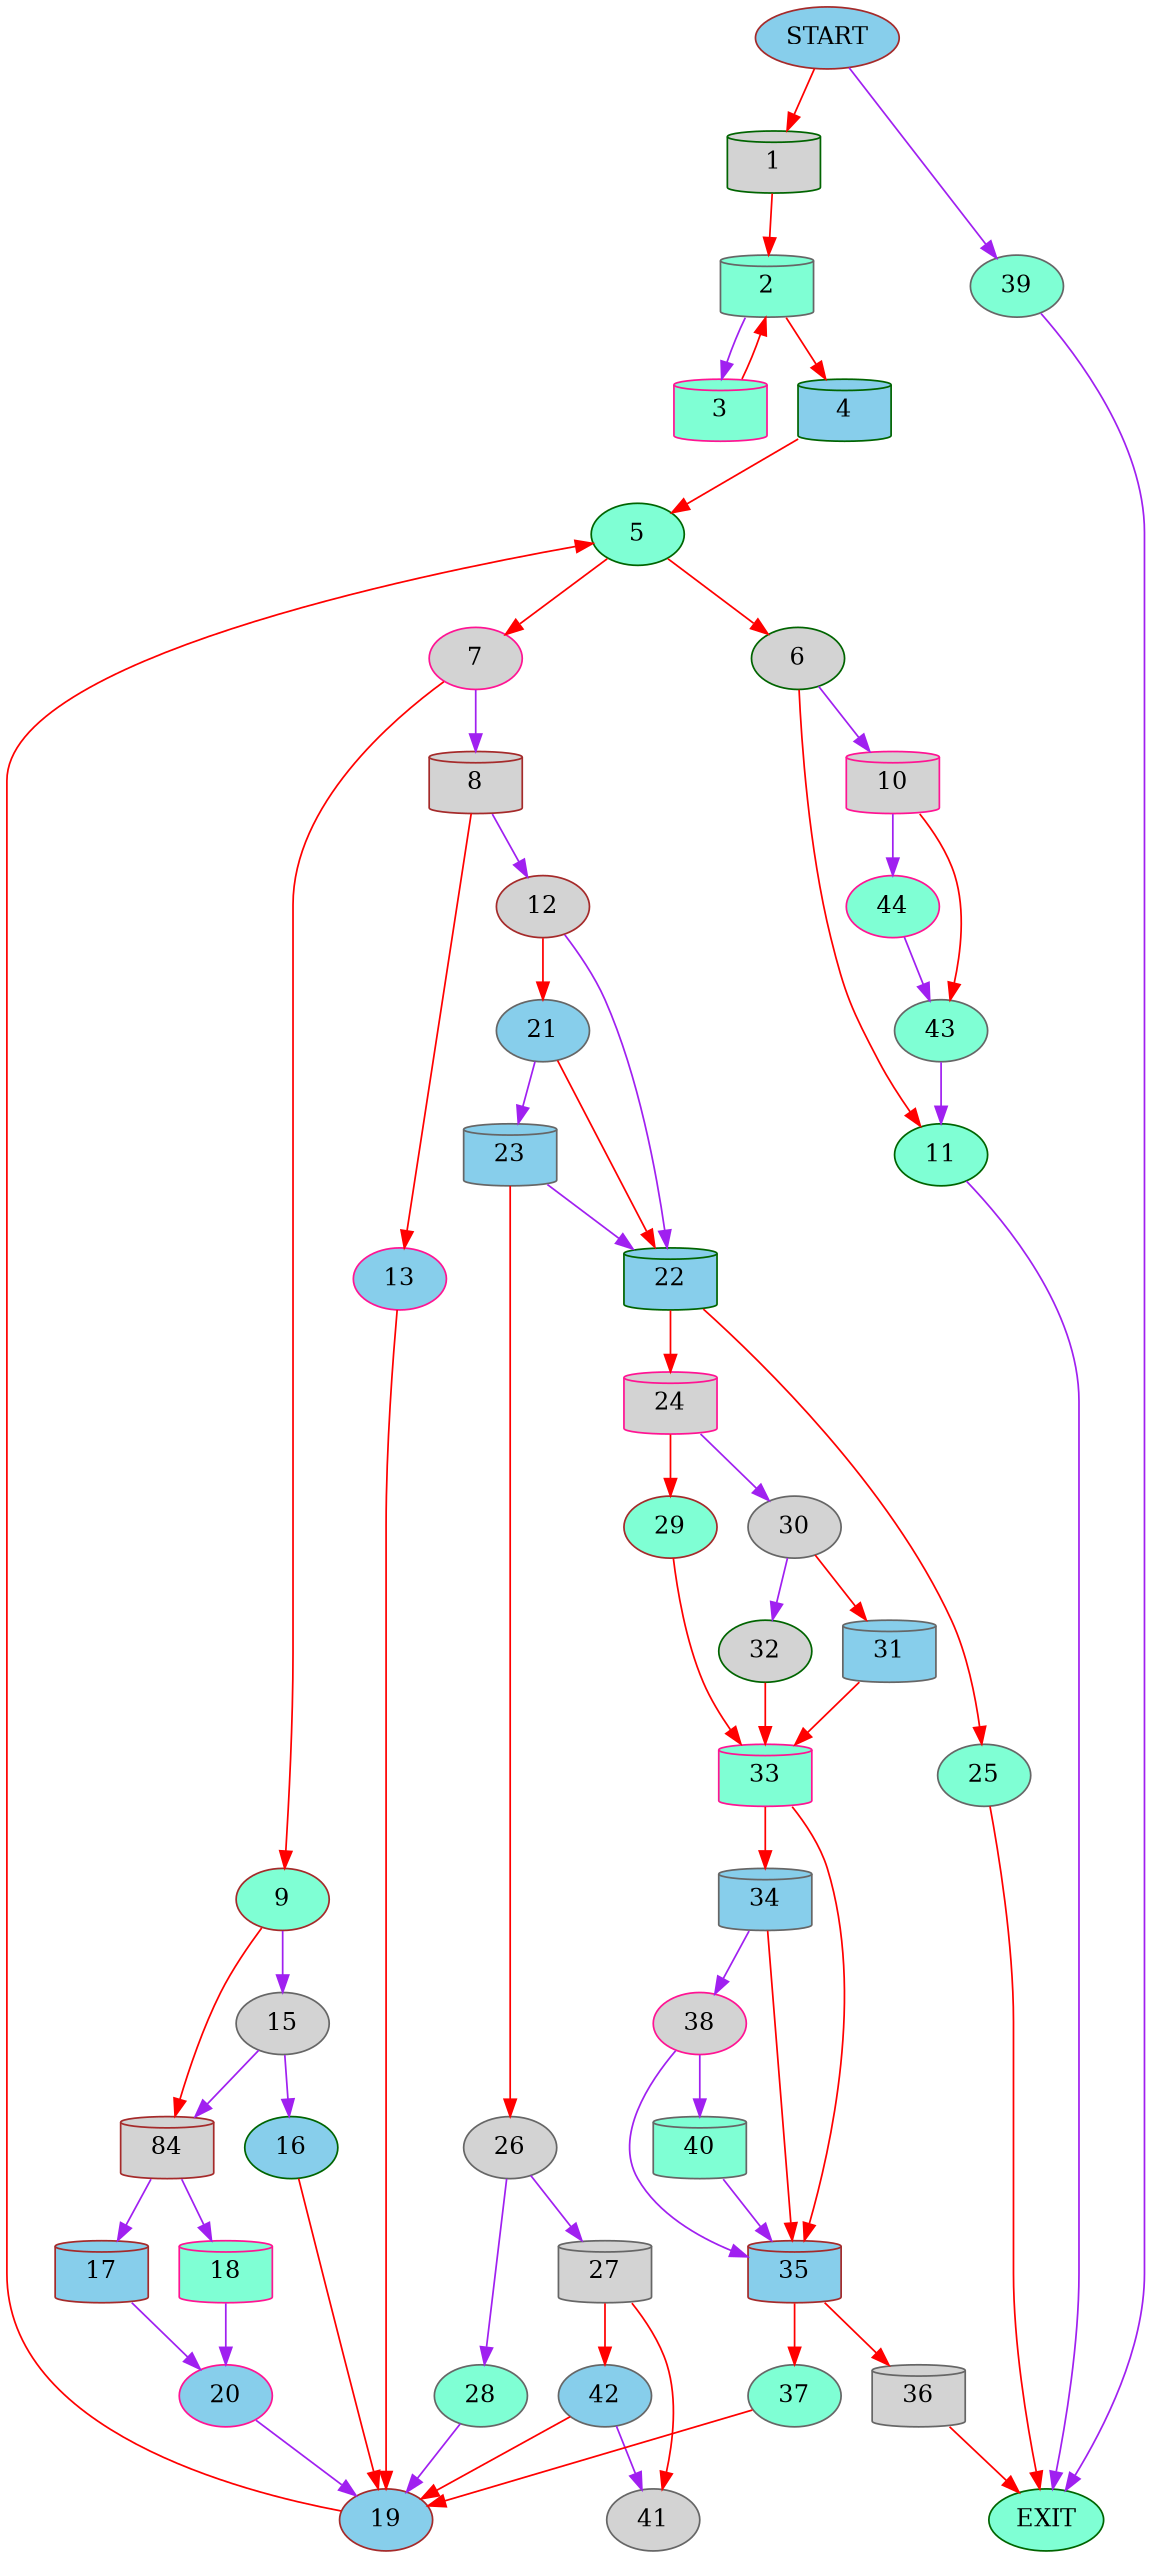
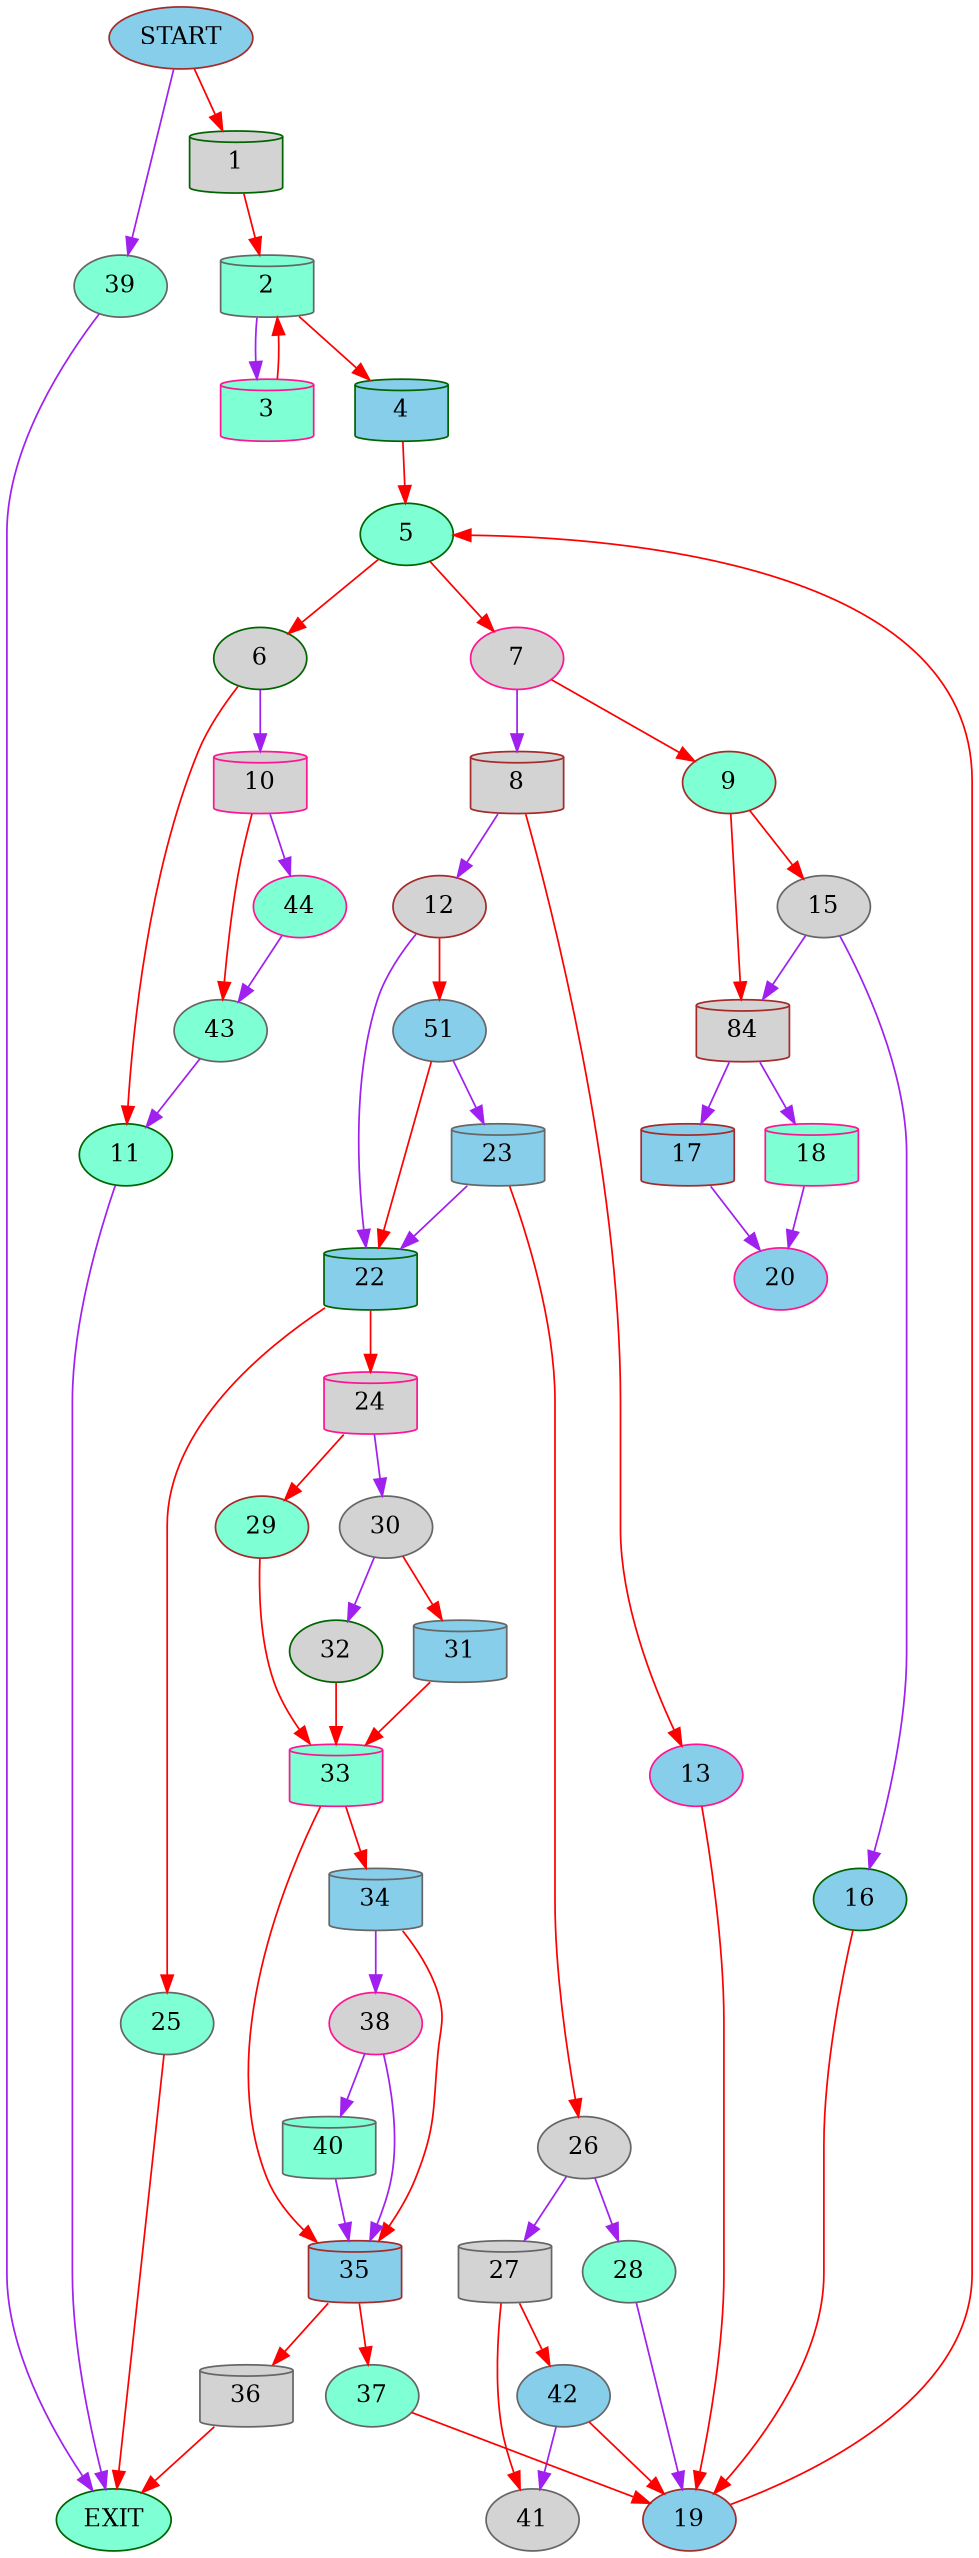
  digraph {
    node [color=gray40 fillcolor=lightgrey shape=ellipse style=filled]
    edge [color=red]
    n1 [color=brown fillcolor=skyblue label=START]
    1 [color=darkgreen shape=cylinder]
    39 [fillcolor=aquamarine]
    2 [fillcolor=aquamarine shape=cylinder]
    n5 [color=darkgreen fillcolor=aquamarine label=EXIT]
    3 [color=deeppink fillcolor=aquamarine shape=cylinder]
    4 [color=darkgreen fillcolor=skyblue shape=cylinder]
    5 [color=darkgreen fillcolor=aquamarine]
    6 [color=darkgreen]
    7 [color=deeppink]
    10 [color=deeppink shape=cylinder]
    11 [color=darkgreen fillcolor=aquamarine]
    8 [color=brown shape=cylinder]
    9 [color=brown fillcolor=aquamarine]
    43 [fillcolor=aquamarine]
    44 [color=deeppink fillcolor=aquamarine]
    12 [color=brown]
    13 [color=deeppink fillcolor=skyblue]
    n19 [color=brown label=84 shape=cylinder]
    15
-   21 [fillcolor=skyblue]
+   21 [fillcolor=skyblue label=51]
    22 [color=darkgreen fillcolor=skyblue shape=cylinder]
    19 [color=brown fillcolor=skyblue]
    17 [color=brown fillcolor=skyblue shape=cylinder]
    18 [color=deeppink fillcolor=aquamarine shape=cylinder]
    16 [color=darkgreen fillcolor=skyblue]
    23 [fillcolor=skyblue shape=cylinder]
    24 [color=deeppink shape=cylinder]
    25 [fillcolor=aquamarine]
    20 [color=deeppink fillcolor=skyblue]
    26
    29 [color=brown fillcolor=aquamarine]
    30
    27 [shape=cylinder]
    28 [fillcolor=aquamarine]
    33 [color=deeppink fillcolor=aquamarine shape=cylinder]
    31 [fillcolor=skyblue shape=cylinder]
    32 [color=darkgreen]
    41
    42 [fillcolor=skyblue]
    34 [fillcolor=skyblue shape=cylinder]
    35 [color=brown fillcolor=skyblue shape=cylinder]
    38 [color=deeppink]
    36 [shape=cylinder]
    37 [fillcolor=aquamarine]
    40 [fillcolor=aquamarine shape=cylinder]
    n1 -> 1
    n1 -> 39 [color=purple]
    1 -> 2
    39 -> n5 [color=purple]
    2 -> 3 [color=purple]
    2 -> 4
    3 -> 2
    4 -> 5
    5 -> 6
    5 -> 7
    6 -> 10 [color=purple]
    6 -> 11
    7 -> 8 [color=purple]
    7 -> 9
    10 -> 43
    10 -> 44 [color=purple]
    11 -> n5 [color=purple]
    8 -> 12 [color=purple]
    8 -> 13
    9 -> n19
-   9 -> 15 [color=purple]
+   9 -> 15
    43 -> 11 [color=purple]
    44 -> 43 [color=purple]
    12 -> 21
    12 -> 22 [color=purple]
    13 -> 19
    n19 -> 17 [color=purple]
    n19 -> 18 [color=purple]
    15 -> n19 [color=purple]
    15 -> 16 [color=purple]
    21 -> 22
    21 -> 23 [color=purple]
    22 -> 24
    22 -> 25
    19 -> 5
    17 -> 20 [color=purple]
    18 -> 20 [color=purple]
    16 -> 19
    23 -> 22 [color=purple]
    23 -> 26
    24 -> 29
    24 -> 30 [color=purple]
    25 -> n5
-   20 -> 19 [color=purple]
    26 -> 27 [color=purple]
    26 -> 28 [color=purple]
    29 -> 33
    30 -> 31
    30 -> 32 [color=purple]
    27 -> 41
    27 -> 42
    28 -> 19 [color=purple]
    33 -> 34
    33 -> 35
    31 -> 33
    32 -> 33
    42 -> 19
    42 -> 41 [color=purple]
    34 -> 35
    34 -> 38 [color=purple]
    35 -> 36
    35 -> 37
    38 -> 35 [color=purple]
    38 -> 40 [color=purple]
    36 -> n5
    37 -> 19
    40 -> 35 [color=purple]
  }
